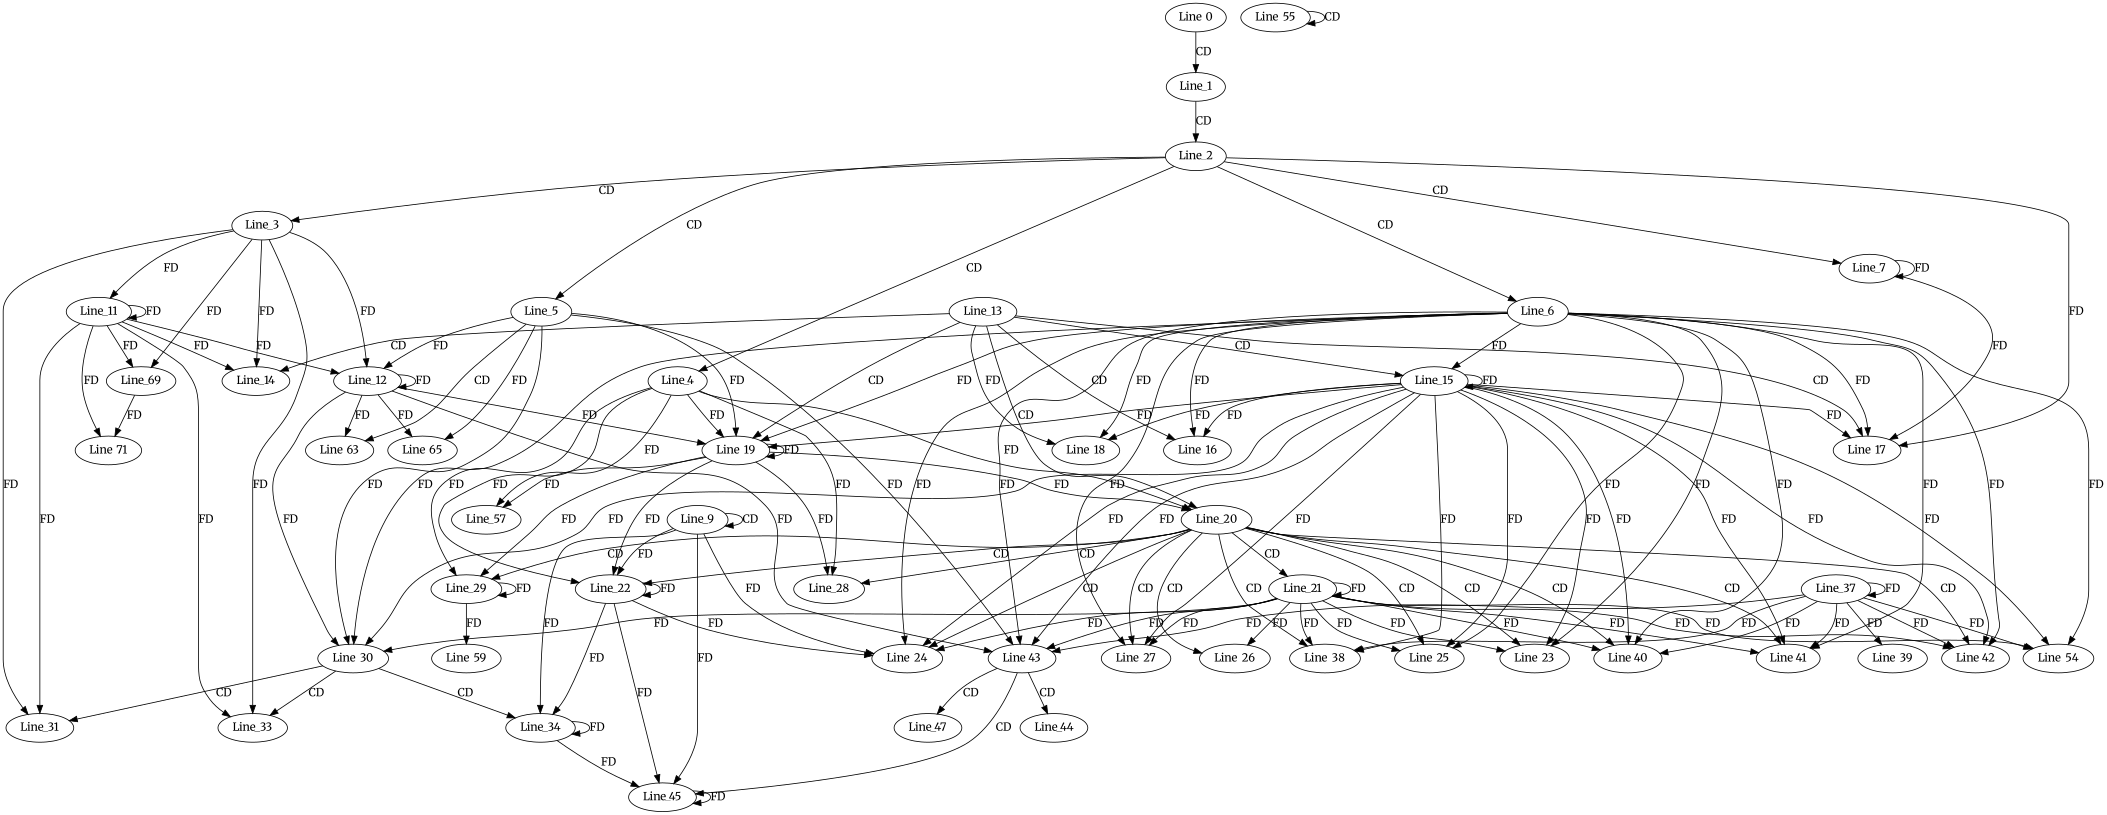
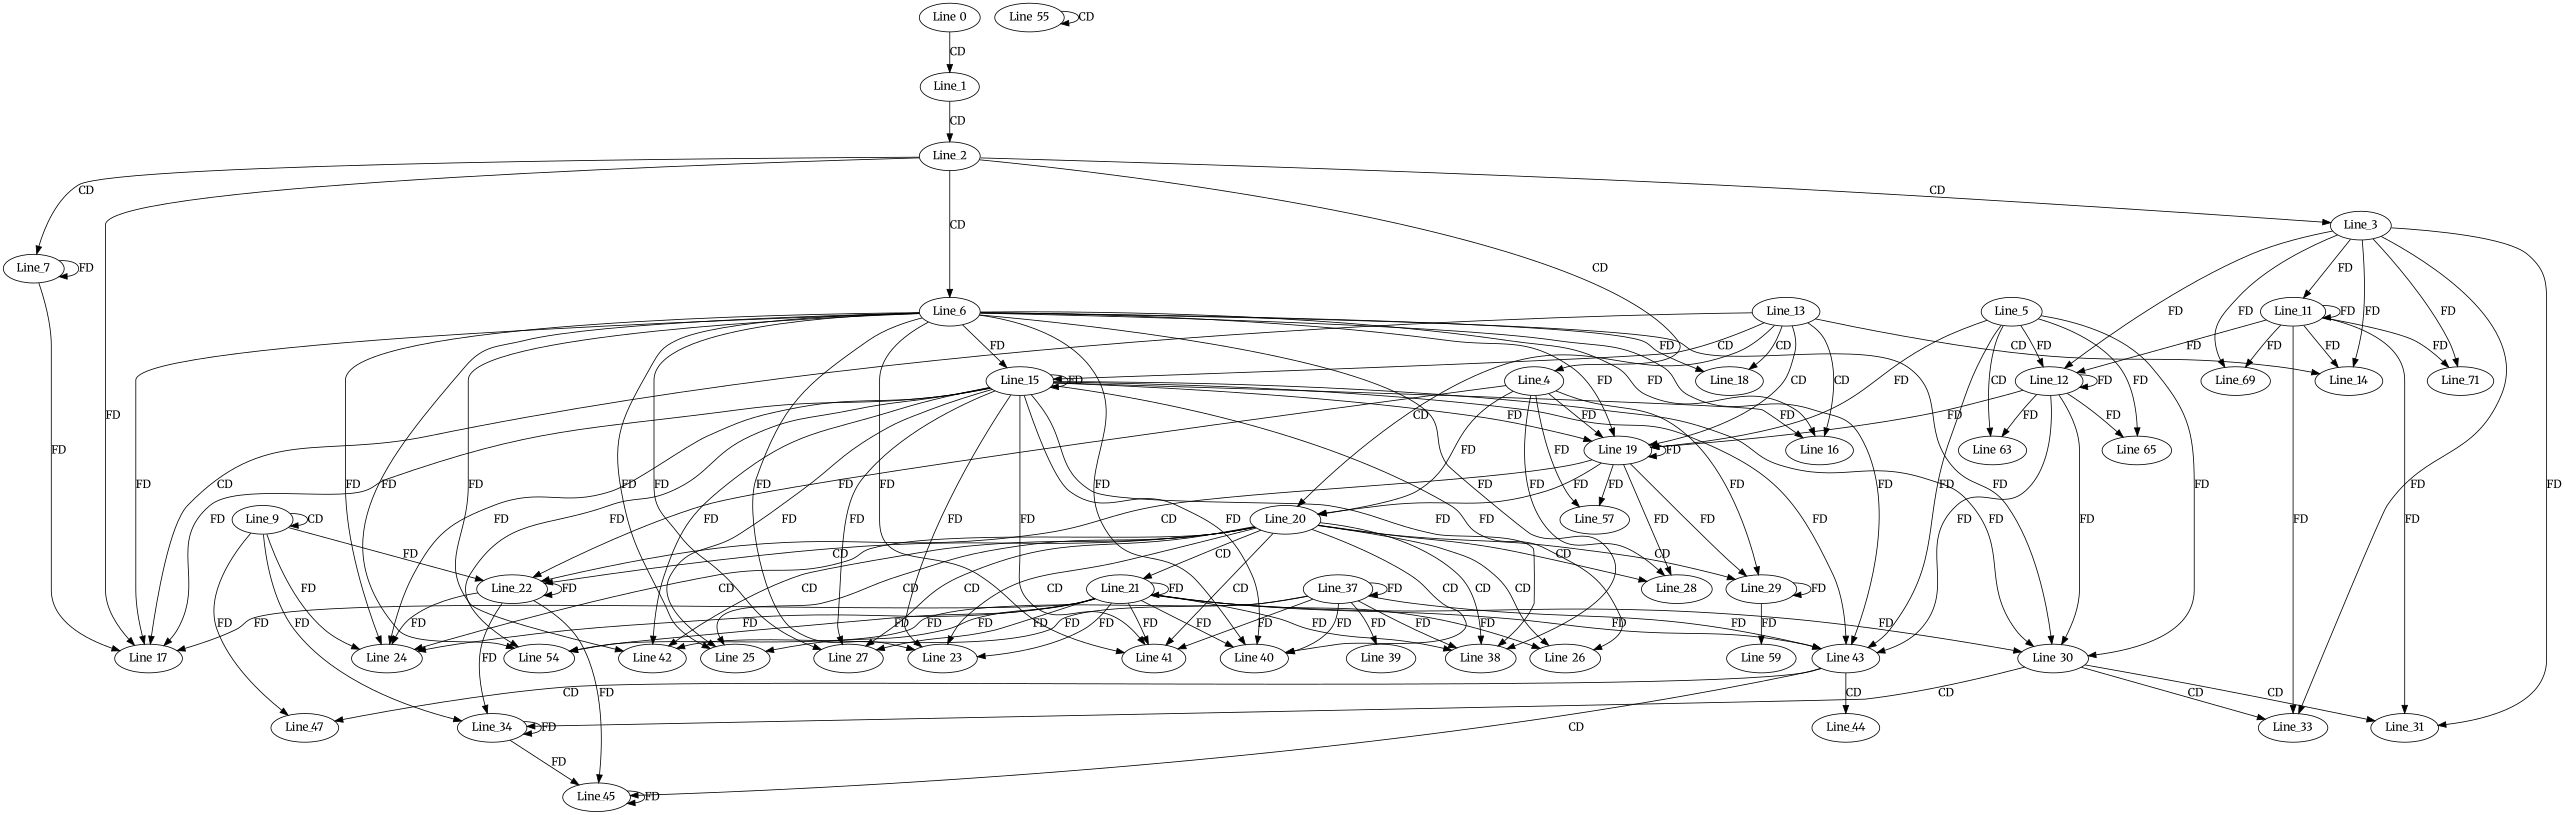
  digraph {
    fontname=Merriweather
    node [fontname=Merriweather]
    edge [fontname=Merriweather]
    Line_0
    Line_1
    Line_2
    Line_3
    Line_4
    Line_5
    Line_6
    Line_7
    Line_17
    Line_11
    Line_12
    Line_14
    Line_31
    Line_33
    Line_69
    Line_71
    Line_19
    Line_20
    Line_22
    Line_28
    Line_29
    Line_57
    Line_30
    Line_43
    Line_63
    Line_65
    Line_15
    Line_16
    Line_18
    Line_23
    Line_24
    Line_25
    Line_27
    Line_38
    Line_40
    Line_41
    Line_42
    Line_54
    Line_21
    Line_26
    Line_34
    Line_45
    Line_59
    Line_44
    Line_47
    Line_9
    Line_13
    Line_37
    Line_39
    Line_55
    Line_0 -> Line_1 [label=CD]
    Line_1 -> Line_2 [label=CD]
    Line_2 -> Line_3 [label=CD]
    Line_2 -> Line_4 [label=CD]
-   Line_2 -> Line_5 [label=CD]
    Line_2 -> Line_6 [label=CD]
    Line_2 -> Line_7 [label=CD]
    Line_2 -> Line_17 [label=FD]
    Line_3 -> Line_11 [label=FD]
    Line_3 -> Line_12 [label=FD]
    Line_3 -> Line_14 [label=FD]
    Line_3 -> Line_31 [label=FD]
    Line_3 -> Line_33 [label=FD]
    Line_3 -> Line_69 [label=FD]
-   Line_69 -> Line_71 [label=FD]
+   Line_3 -> Line_71 [label=FD]
    Line_4 -> Line_19 [label=FD]
    Line_4 -> Line_20 [label=FD]
    Line_4 -> Line_22 [label=FD]
    Line_4 -> Line_28 [label=FD]
    Line_4 -> Line_29 [label=FD]
    Line_4 -> Line_57 [label=FD]
    Line_5 -> Line_12 [label=FD]
    Line_5 -> Line_19 [label=FD]
    Line_5 -> Line_30 [label=FD]
    Line_5 -> Line_43 [label=FD]
    Line_5 -> Line_63 [label=CD]
    Line_5 -> Line_65 [label=FD]
    Line_6 -> Line_17 [label=FD]
    Line_6 -> Line_19 [label=FD]
    Line_6 -> Line_30 [label=FD]
    Line_6 -> Line_43 [label=FD]
    Line_6 -> Line_15 [label=FD]
    Line_6 -> Line_16 [label=FD]
    Line_6 -> Line_18 [label=FD]
    Line_6 -> Line_23 [label=FD]
    Line_6 -> Line_24 [label=FD]
    Line_6 -> Line_25 [label=FD]
    Line_6 -> Line_27 [label=FD]
+   Line_6 -> Line_38 [label=FD]
    Line_6 -> Line_40 [label=FD]
    Line_6 -> Line_41 [label=FD]
    Line_6 -> Line_42 [label=FD]
    Line_6 -> Line_54 [label=FD]
    Line_7 -> Line_7 [label=FD]
    Line_7 -> Line_17 [label=FD]
    Line_11 -> Line_11 [label=FD]
    Line_11 -> Line_12 [label=FD]
    Line_11 -> Line_14 [label=FD]
    Line_11 -> Line_31 [label=FD]
    Line_11 -> Line_33 [label=FD]
    Line_11 -> Line_69 [label=FD]
    Line_11 -> Line_71 [label=FD]
    Line_12 -> Line_12 [label=FD]
    Line_12 -> Line_19 [label=FD]
    Line_12 -> Line_30 [label=FD]
    Line_12 -> Line_43 [label=FD]
    Line_12 -> Line_63 [label=FD]
    Line_12 -> Line_65 [label=FD]
    Line_19 -> Line_19 [label=FD]
    Line_19 -> Line_20 [label=FD]
-   Line_19 -> Line_22 [label=FD]
+   Line_19 -> Line_22 [label=CD]
    Line_19 -> Line_28 [label=FD]
    Line_19 -> Line_29 [label=FD]
    Line_19 -> Line_57 [label=FD]
    Line_20 -> Line_22 [label=CD]
    Line_20 -> Line_28 [label=CD]
    Line_20 -> Line_29 [label=CD]
    Line_20 -> Line_23 [label=CD]
    Line_20 -> Line_24 [label=CD]
    Line_20 -> Line_25 [label=CD]
    Line_20 -> Line_27 [label=CD]
    Line_20 -> Line_38 [label=CD]
    Line_20 -> Line_40 [label=CD]
    Line_20 -> Line_41 [label=CD]
    Line_20 -> Line_42 [label=CD]
    Line_20 -> Line_21 [label=CD]
    Line_20 -> Line_26 [label=CD]
    Line_22 -> Line_22 [label=FD]
    Line_22 -> Line_24 [label=FD]
    Line_22 -> Line_34 [label=FD]
    Line_22 -> Line_45 [label=FD]
    Line_29 -> Line_29 [label=FD]
    Line_29 -> Line_59 [label=FD]
    Line_30 -> Line_31 [label=CD]
    Line_30 -> Line_33 [label=CD]
    Line_30 -> Line_34 [label=CD]
    Line_43 -> Line_45 [label=CD]
    Line_43 -> Line_44 [label=CD]
    Line_43 -> Line_47 [label=CD]
    Line_15 -> Line_17 [label=FD]
    Line_15 -> Line_19 [label=FD]
    Line_15 -> Line_30 [label=FD]
    Line_15 -> Line_43 [label=FD]
    Line_15 -> Line_15 [label=FD]
    Line_15 -> Line_16 [label=FD]
-   Line_15 -> Line_18 [label=FD]
+   Line_15 -> Line_26 [label=FD]
    Line_15 -> Line_23 [label=FD]
    Line_15 -> Line_24 [label=FD]
    Line_15 -> Line_25 [label=FD]
    Line_15 -> Line_27 [label=FD]
    Line_15 -> Line_38 [label=FD]
    Line_15 -> Line_40 [label=FD]
    Line_15 -> Line_41 [label=FD]
    Line_15 -> Line_42 [label=FD]
    Line_15 -> Line_54 [label=FD]
    Line_21 -> Line_30 [label=FD]
    Line_21 -> Line_43 [label=FD]
    Line_21 -> Line_23 [label=FD]
    Line_21 -> Line_24 [label=FD]
    Line_21 -> Line_25 [label=FD]
    Line_21 -> Line_27 [label=FD]
    Line_21 -> Line_38 [label=FD]
    Line_21 -> Line_40 [label=FD]
    Line_21 -> Line_41 [label=FD]
-   Line_21 -> Line_42 [label=FD]
+   Line_21 -> Line_17 [label=FD]
    Line_21 -> Line_54 [label=FD]
    Line_21 -> Line_21 [label=FD]
    Line_21 -> Line_26 [label=FD]
    Line_34 -> Line_34 [label=FD]
    Line_34 -> Line_45 [label=FD]
    Line_45 -> Line_45 [label=FD]
    Line_9 -> Line_22 [label=FD]
    Line_9 -> Line_24 [label=FD]
    Line_9 -> Line_34 [label=FD]
-   Line_9 -> Line_45 [label=FD]
+   Line_9 -> Line_47 [label=FD]
    Line_9 -> Line_9 [label=CD]
    Line_13 -> Line_17 [label=CD]
    Line_13 -> Line_14 [label=CD]
    Line_13 -> Line_19 [label=CD]
    Line_13 -> Line_20 [label=CD]
    Line_13 -> Line_15 [label=CD]
    Line_13 -> Line_16 [label=CD]
-   Line_13 -> Line_18 [label=FD]
+   Line_13 -> Line_18 [label=CD]
    Line_37 -> Line_43 [label=FD]
    Line_37 -> Line_38 [label=FD]
    Line_37 -> Line_40 [label=FD]
    Line_37 -> Line_41 [label=FD]
    Line_37 -> Line_42 [label=FD]
    Line_37 -> Line_54 [label=FD]
    Line_37 -> Line_37 [label=FD]
    Line_37 -> Line_39 [label=FD]
    Line_55 -> Line_55 [label=CD]
  }
